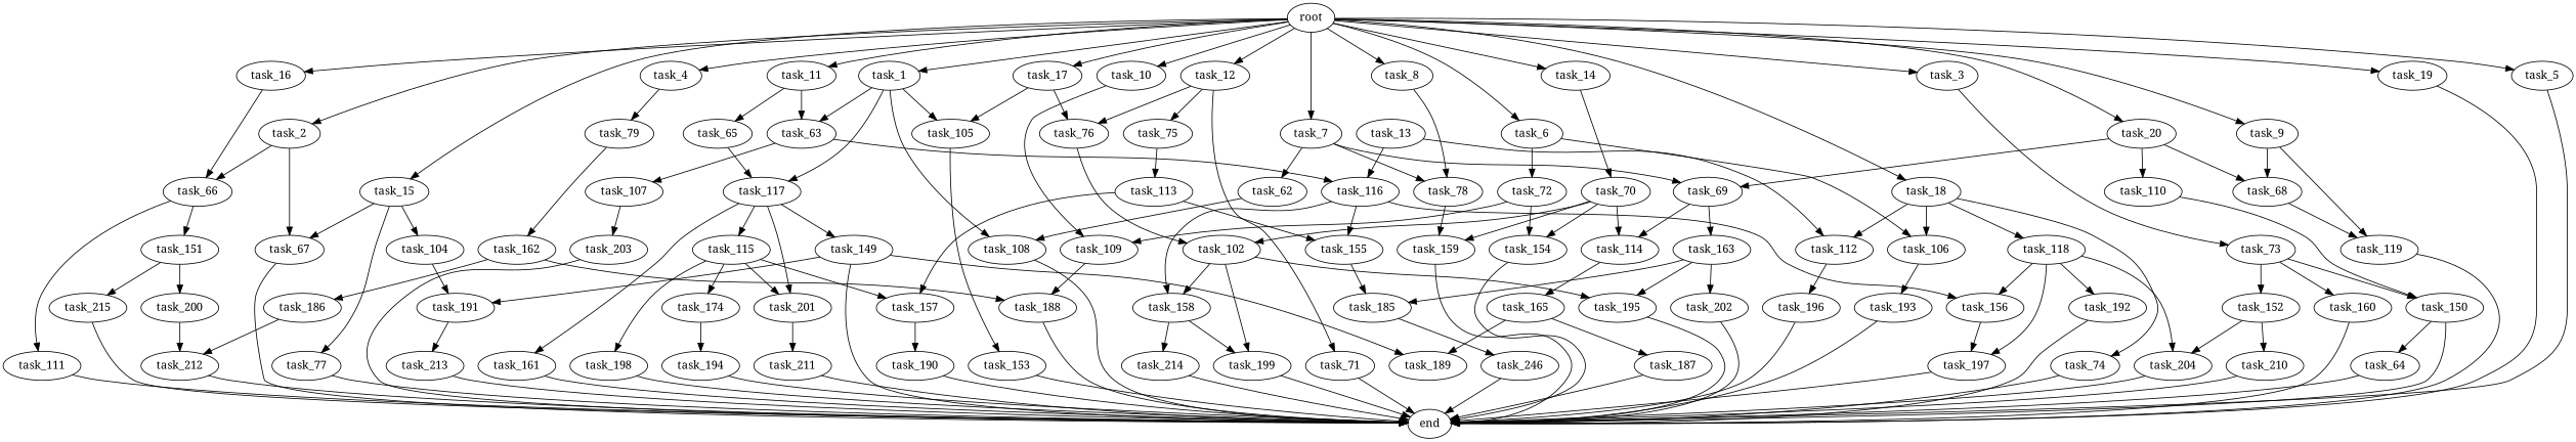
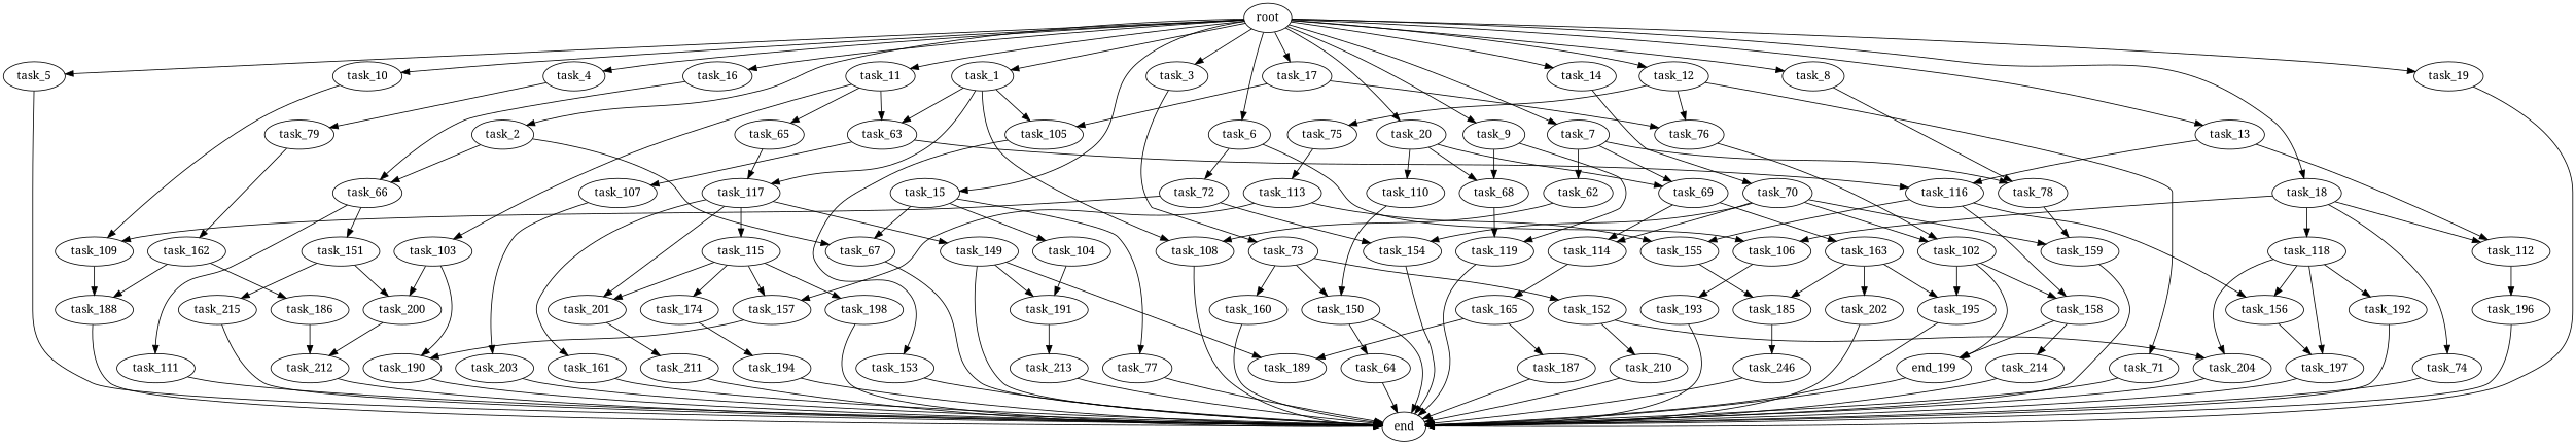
  digraph {
    fontname="Noto Serif"
    node [fontname="Noto Serif"]
    edge [fontname="Noto Serif"]
    root
    task_1
    task_2
    task_3
    task_4
    task_5
    task_6
    task_7
    task_8
    task_9
    task_10
    task_11
    task_12
    task_13
    task_14
    task_15
    task_16
    task_17
    task_18
    task_19
    task_20
    task_63
    task_105
    task_108
    task_117
    task_66
    task_67
    task_73
    task_79
    end
    task_72
    task_106
    task_62
    task_69
    task_78
    task_68
    task_119
    task_109
    task_65
+   task_103
    task_71
    task_75
    task_76
    task_112
    task_116
    task_70
    task_77
    task_104
    task_74
    task_118
    task_110
    task_107
    task_153
    task_115
    task_201
    task_149
    task_161
    task_111
    task_151
    task_150
    task_152
    task_160
    task_162
    task_154
    task_193
    task_157
    n67 [label=task_174]
    task_198
    task_114
    task_163
    task_159
    task_188
    task_190
    task_200
    task_113
    task_102
    task_196
    task_158
    task_155
    task_156
    task_64
    task_191
    task_192
    task_197
    task_204
    task_203
    task_215
    task_165
    task_195
    task_185
    task_202
-   task_199
+   task_199 [label=end_199]
    task_210
    task_186
    task_214
    task_212
    task_213
    task_189
    task_187
    task_194
    task_211
    n102 [label=task_246]
    root -> task_1
    root -> task_2
    root -> task_3
    root -> task_4
    root -> task_5
    root -> task_6
    root -> task_7
    root -> task_8
    root -> task_9
    root -> task_10
    root -> task_11
    root -> task_12
+   root -> task_13
    root -> task_14
    root -> task_15
    root -> task_16
    root -> task_17
    root -> task_18
    root -> task_19
    root -> task_20
    task_1 -> task_63
    task_1 -> task_105
    task_1 -> task_108
    task_1 -> task_117
    task_2 -> task_66
    task_2 -> task_67
    task_3 -> task_73
    task_4 -> task_79
    task_5 -> end
    task_6 -> task_72
    task_6 -> task_106
    task_7 -> task_62
    task_7 -> task_69
    task_7 -> task_78
    task_8 -> task_78
    task_9 -> task_68
    task_9 -> task_119
    task_10 -> task_109
    task_11 -> task_63
    task_11 -> task_65
+   task_11 -> task_103
    task_12 -> task_71
    task_12 -> task_75
    task_12 -> task_76
    task_13 -> task_112
    task_13 -> task_116
    task_14 -> task_70
    task_15 -> task_67
    task_15 -> task_77
    task_15 -> task_104
    task_16 -> task_66
    task_17 -> task_105
    task_17 -> task_76
    task_18 -> task_106
    task_18 -> task_112
    task_18 -> task_74
    task_18 -> task_118
    task_19 -> end
    task_20 -> task_69
    task_20 -> task_68
    task_20 -> task_110
    task_63 -> task_116
    task_63 -> task_107
    task_105 -> task_153
    task_108 -> end
    task_117 -> task_115
    task_117 -> task_201
    task_117 -> task_149
    task_117 -> task_161
    task_66 -> task_111
    task_66 -> task_151
    task_67 -> end
    task_73 -> task_150
    task_73 -> task_152
    task_73 -> task_160
    task_79 -> task_162
    task_72 -> task_109
    task_72 -> task_154
    task_106 -> task_193
    task_62 -> task_108
    task_69 -> task_114
    task_69 -> task_163
    task_78 -> task_159
    task_68 -> task_119
    task_119 -> end
    task_109 -> task_188
    task_65 -> task_117
+   task_103 -> task_190
+   task_103 -> task_200
    task_71 -> end
    task_75 -> task_113
    task_76 -> task_102
    task_112 -> task_196
    task_116 -> task_158
    task_116 -> task_155
    task_116 -> task_156
    task_70 -> task_154
    task_70 -> task_114
    task_70 -> task_159
    task_70 -> task_102
    task_77 -> end
    task_104 -> task_191
    task_74 -> end
    task_118 -> task_156
    task_118 -> task_192
    task_118 -> task_197
    task_118 -> task_204
    task_110 -> task_150
    task_107 -> task_203
    task_153 -> end
    task_115 -> task_201
    task_115 -> task_157
    task_115 -> n67
    task_115 -> task_198
    task_201 -> task_211
    task_149 -> end
    task_149 -> task_191
    task_149 -> task_189
    task_161 -> end
    task_111 -> end
    task_151 -> task_200
    task_151 -> task_215
    task_150 -> end
    task_150 -> task_64
    task_152 -> task_204
    task_152 -> task_210
    task_160 -> end
    task_162 -> task_188
    task_162 -> task_186
    task_154 -> end
    task_193 -> end
    task_157 -> task_190
    n67 -> task_194
    task_198 -> end
    task_114 -> task_165
    task_163 -> task_195
    task_163 -> task_185
    task_163 -> task_202
    task_159 -> end
    task_188 -> end
    task_190 -> end
    task_200 -> task_212
    task_113 -> task_157
    task_113 -> task_155
    task_102 -> task_158
    task_102 -> task_195
    task_102 -> task_199
    task_196 -> end
    task_158 -> task_199
    task_158 -> task_214
    task_155 -> task_185
    task_156 -> task_197
    task_64 -> end
    task_191 -> task_213
    task_192 -> end
    task_197 -> end
    task_204 -> end
    task_203 -> end
    task_215 -> end
    task_165 -> task_189
    task_165 -> task_187
    task_195 -> end
    task_185 -> n102
    task_202 -> end
    task_199 -> end
    task_210 -> end
    task_186 -> task_212
    task_214 -> end
    task_212 -> end
    task_213 -> end
    task_187 -> end
    task_194 -> end
    task_211 -> end
    n102 -> end
  }
